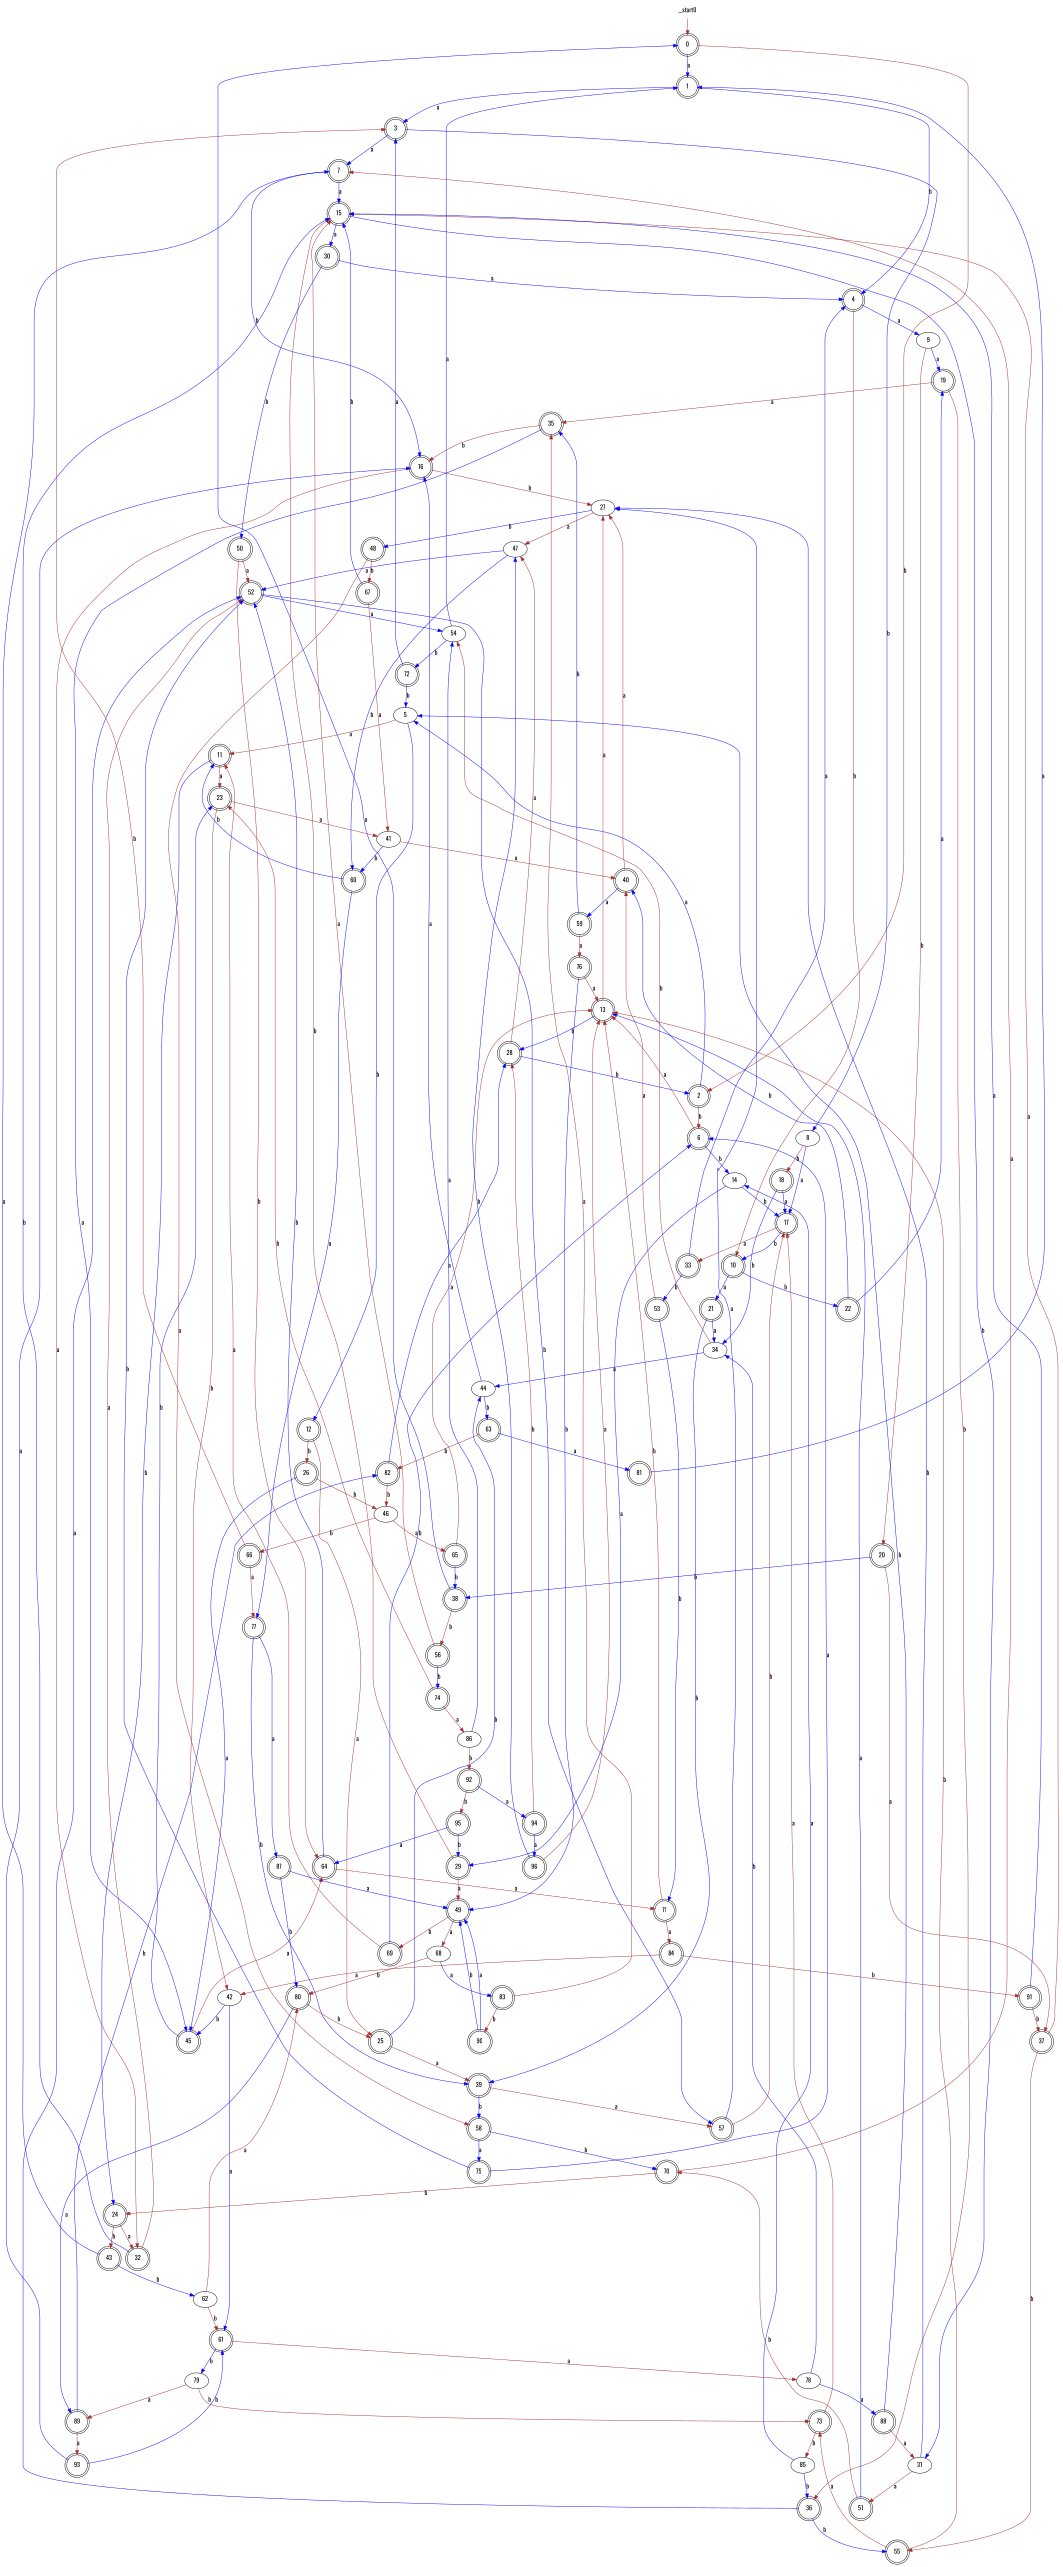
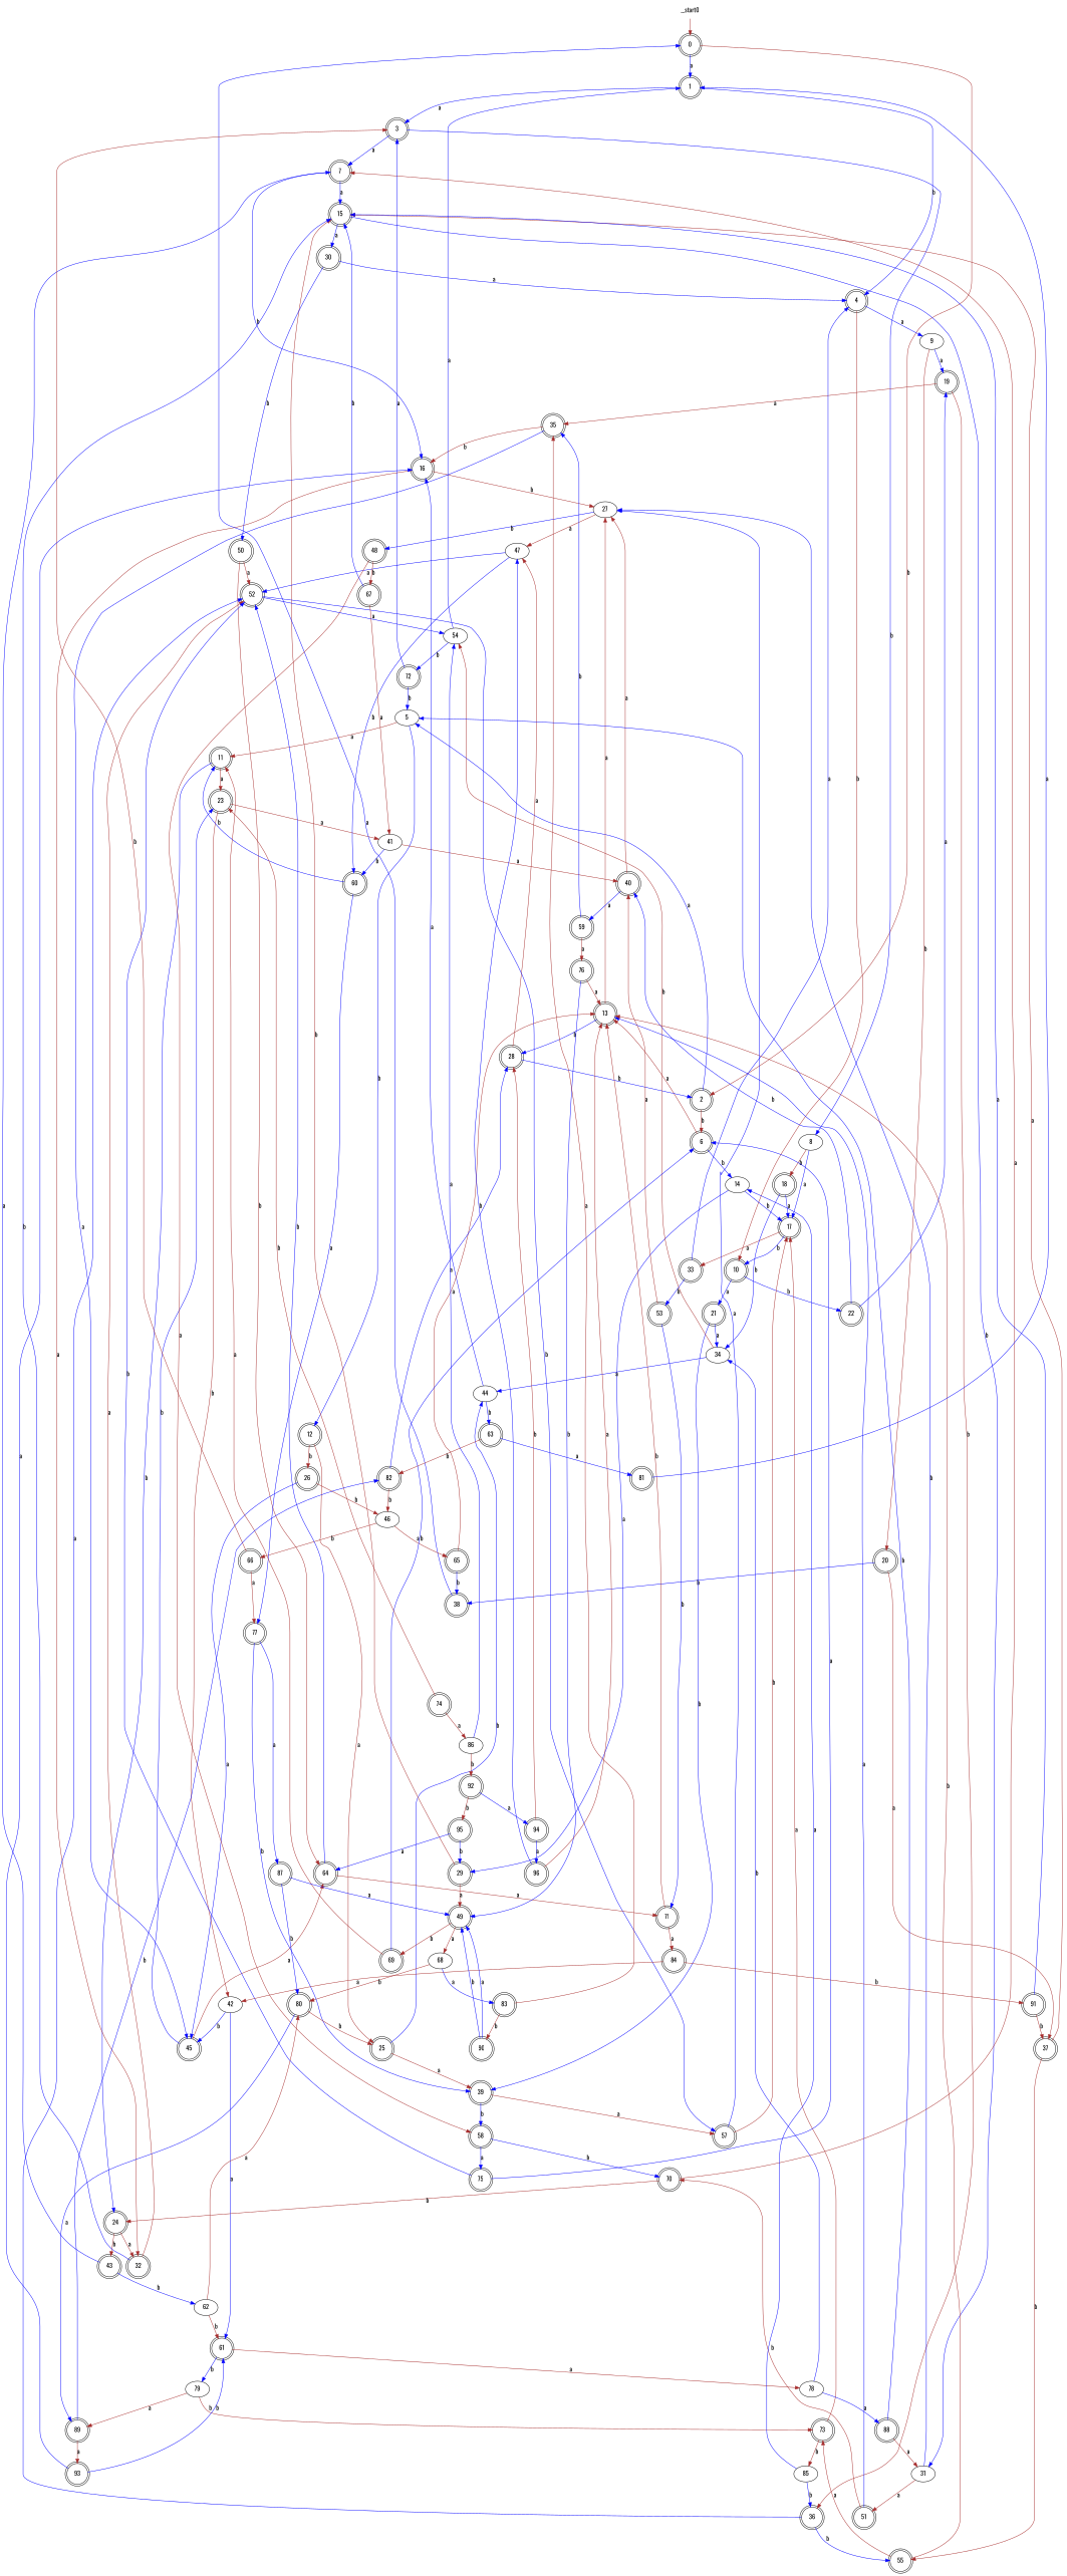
  digraph {
    fontname=Oswald
    node [fontname=Oswald shape=doublecircle]
    edge [color=blue fontname=Oswald]
    __start0 [shape=none]
    0
    1
    2
    3
    4
    5 [shape=""]
    6
    7
    8 [shape=""]
    9 [shape=""]
    10
    11
    12
    13
    14 [shape=""]
    15
    16
    17
    18
    19
    20
    21
    22
    23
    24
    25
    26
    27 [shape=""]
    28
    29
    30
    31 [shape=""]
    32
    33
    34 [shape=""]
    35
    36
    37
    38
    39
    40
    41 [shape=""]
    42 [shape=""]
    43
    44 [shape=""]
    45
    46 [shape=""]
    47 [shape=""]
    48
    49
    50
    51
    52
    53
    54 [shape=""]
    55
-   56
    57
    58
    59
    60
    61
    62 [shape=""]
    63
    64
    65
    66
    67
    68 [shape=""]
    69
    70
    71
    72
    73
    74
    75
    76
    77
    78 [shape=""]
    79 [shape=""]
    80
    81
    82
    83
    84
    85 [shape=""]
    86 [shape=""]
    87
    88
    89
    90
    91
    92
    93
    94
    95
    96
    __start0 -> 0 [color=brown]
    0 -> 1 [label=a]
    0 -> 2 [color=brown label=b]
    1 -> 3 [label=a]
    1 -> 4 [label=b]
    2 -> 5 [label=a]
    2 -> 6 [color=brown label=b]
    3 -> 7 [label=a]
    3 -> 8 [label=b]
    4 -> 9 [label=a]
    4 -> 10 [color=brown label=b]
    5 -> 11 [color=brown label=a]
    5 -> 12 [label=b]
    6 -> 13 [color=brown label=a]
    6 -> 14 [label=b]
    7 -> 15 [label=a]
    7 -> 16 [label=b]
    8 -> 17 [label=a]
    8 -> 18 [color=brown label=b]
    9 -> 19 [label=a]
    9 -> 20 [color=brown label=b]
    10 -> 21 [label=a]
    10 -> 22 [label=b]
    11 -> 23 [color=brown label=a]
    11 -> 24 [label=b]
    12 -> 25 [color=brown label=a]
    12 -> 26 [color=brown label=b]
    13 -> 27 [color=brown label=a]
    13 -> 28 [label=b]
    14 -> 17 [label=b]
    14 -> 29 [label=a]
    15 -> 30 [label=a]
    15 -> 31 [label=b]
    16 -> 27 [color=brown label=b]
    16 -> 32 [color=brown label=a]
    17 -> 10 [label=b]
    17 -> 33 [color=brown label=a]
    18 -> 17 [label=a]
    18 -> 34 [label=b]
    19 -> 35 [color=brown label=a]
    19 -> 36 [color=brown label=b]
    20 -> 37 [color=brown label=a]
    20 -> 38 [label=b]
    21 -> 34 [label=a]
    21 -> 39 [label=b]
    22 -> 19 [label=a]
    22 -> 40 [label=b]
    23 -> 41 [color=brown label=a]
    23 -> 42 [color=brown label=b]
    24 -> 32 [color=brown label=a]
    24 -> 43 [color=brown label=b]
    25 -> 39 [color=brown label=a]
    25 -> 44 [label=b]
    26 -> 45 [label=a]
    26 -> 46 [color=brown label=b]
    27 -> 47 [color=brown label=a]
    27 -> 48 [label=b]
    28 -> 2 [label=b]
    28 -> 47 [color=brown label=a]
    29 -> 15 [color=brown label=b]
    29 -> 49 [color=brown label=a]
    30 -> 4 [label=a]
    30 -> 50 [label=b]
    31 -> 27 [label=b]
    31 -> 51 [color=brown label=a]
    32 -> 15 [label=b]
    32 -> 52 [color=brown label=a]
    33 -> 4 [label=a]
    33 -> 53 [label=b]
    34 -> 44 [label=a]
    34 -> 54 [color=brown label=b]
    35 -> 16 [color=brown label=b]
    35 -> 45 [label=a]
    36 -> 52 [label=a]
    36 -> 55 [label=b]
    37 -> 15 [color=brown label=a]
    37 -> 55 [color=brown label=b]
    38 -> 0 [label=a]
-   38 -> 56 [color=brown label=b]
    39 -> 57 [color=brown label=a]
    39 -> 58 [label=b]
    40 -> 27 [color=brown label=a]
    40 -> 59 [label=a]
    41 -> 40 [color=brown label=a]
    41 -> 60 [label=b]
    42 -> 45 [label=b]
    42 -> 61 [label=a]
    43 -> 7 [label=a]
    43 -> 62 [label=b]
    44 -> 16 [label=a]
    44 -> 63 [label=b]
    45 -> 23 [label=b]
    45 -> 64 [color=brown label=a]
    46 -> 65 [color=brown label=a]
    46 -> 66 [color=brown label=b]
    47 -> 52 [label=a]
    47 -> 60 [label=b]
    48 -> 58 [color=brown label=a]
    48 -> 67 [color=brown label=b]
    49 -> 68 [color=brown label=a]
    49 -> 69 [color=brown label=b]
    50 -> 52 [color=brown label=a]
    50 -> 64 [color=brown label=b]
    51 -> 13 [label=a]
    51 -> 70 [color=brown label=b]
    52 -> 54 [label=a]
    52 -> 57 [label=b]
    53 -> 40 [color=brown label=a]
    53 -> 71 [label=b]
    54 -> 1 [label=a]
    54 -> 72 [label=b]
    55 -> 13 [color=brown label=b]
    55 -> 73 [color=brown label=a]
-   56 -> 15 [color=brown label=a]
-   56 -> 74 [label=b]
    57 -> 17 [color=brown label=b]
    57 -> 27 [label=a]
    58 -> 70 [label=b]
    58 -> 75 [label=a]
    59 -> 35 [label=b]
    59 -> 76 [color=brown label=a]
    60 -> 11 [label=b]
    60 -> 77 [label=a]
    61 -> 78 [color=brown label=a]
    61 -> 79 [label=b]
    62 -> 61 [color=brown label=b]
    62 -> 80 [color=brown label=a]
    63 -> 81 [label=a]
    63 -> 82 [color=brown label=b]
    64 -> 52 [label=b]
    64 -> 71 [color=brown label=a]
    65 -> 13 [color=brown label=a]
    65 -> 38 [label=b]
    66 -> 3 [color=brown label=b]
    66 -> 77 [color=brown label=a]
    67 -> 15 [label=b]
    67 -> 41 [color=brown label=a]
    68 -> 80 [color=brown label=b]
    68 -> 83 [label=a]
    69 -> 6 [label=b]
    69 -> 11 [color=brown label=a]
    70 -> 7 [color=brown label=a]
    70 -> 24 [color=brown label=b]
    71 -> 13 [color=brown label=b]
    71 -> 84 [color=brown label=a]
    72 -> 3 [label=a]
    72 -> 5 [label=b]
    73 -> 17 [color=brown label=a]
    73 -> 85 [color=brown label=b]
    74 -> 23 [color=brown label=b]
    74 -> 86 [color=brown label=a]
    75 -> 6 [label=a]
    75 -> 52 [label=b]
    76 -> 13 [color=brown label=a]
    76 -> 49 [label=b]
    77 -> 39 [label=b]
    77 -> 87 [label=a]
    78 -> 34 [label=b]
    78 -> 88 [label=a]
    79 -> 73 [color=brown label=b]
    79 -> 89 [color=brown label=a]
    80 -> 25 [color=brown label=b]
    80 -> 89 [label=a]
    81 -> 1 [label=a]
    82 -> 28 [label=a]
    82 -> 46 [color=brown label=b]
    83 -> 35 [color=brown label=a]
    83 -> 90 [color=brown label=b]
    84 -> 42 [color=brown label=a]
    84 -> 91 [color=brown label=b]
    85 -> 14 [label=a]
    85 -> 36 [label=b]
    86 -> 54 [label=a]
    86 -> 92 [color=brown label=b]
    87 -> 49 [label=a]
    87 -> 80 [label=b]
    88 -> 5 [label=b]
    88 -> 31 [color=brown label=a]
    89 -> 82 [label=b]
    89 -> 93 [color=brown label=a]
    90 -> 49 [label=a]
    90 -> 49 [label=b]
    91 -> 15 [label=a]
    91 -> 37 [color=brown label=b]
    92 -> 94 [label=a]
    92 -> 95 [color=brown label=b]
    93 -> 16 [label=a]
    93 -> 61 [label=b]
    94 -> 28 [color=brown label=b]
    94 -> 96 [label=a]
    95 -> 29 [label=b]
    95 -> 64 [label=a]
    96 -> 13 [color=brown label=a]
    96 -> 47 [label=b]
  }
